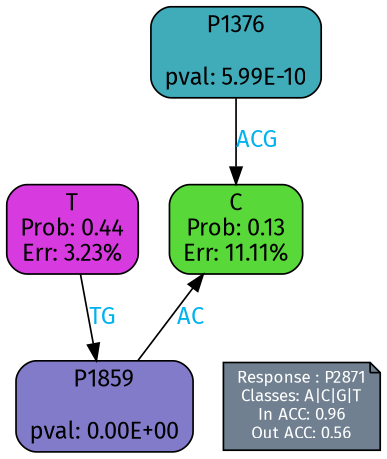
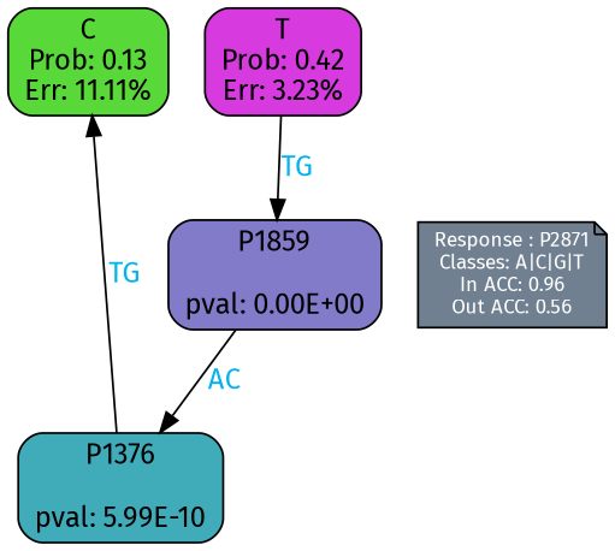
  digraph {
    fontname="Fira Sans"
    ranksep=equally
    splines=polylines
    node [color=black fontname="Fira Sans" shape=box style="filled, rounded"]
    edge [fontcolor=deepskyblue2 fontname="Fira Sans"]
    n1 [fillcolor="#58d939" label="C\nProb: 0.13\nErr: 11.11%"]
-   n2 [fillcolor="#d73bdf" label="T\nProb: 0.44\nErr: 3.23%"]
+   n2 [fillcolor="#d73bdf" label="T\nProb: 0.42\nErr: 3.23%"]
    n3 [align=left fillcolor=slategray fontcolor=white fontsize=10 label="Response : P2871\nClasses: A|C|G|T\nIn ACC: 0.96\nOut ACC: 0.56\n" shape=note style=filled]
    n4 [fillcolor="#827bca" label="P1859\n\npval: 0.00E+00"]
    n5 [fillcolor="#40acba" label="P1376\n\npval: 5.99E-10"]
    subgraph sub_1 {
      rank=same
      n1
      n2
    }
    subgraph sub_2 {
      rank=same
      n3
      n4
    }
    n2 -> n4 [label=TG]
-   n4 -> n1 [label=AC]
-   n5 -> n1 [label=ACG]
+   n4 -> n5 [label=AC]
+   n5 -> n1 [label=TG]
  }
